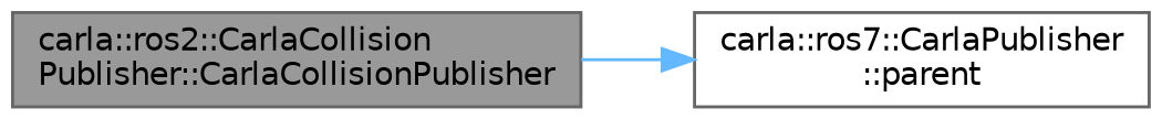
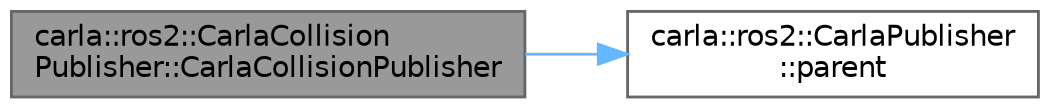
  digraph {
    rankdir=LR
    node [fontname=Helvetica fontsize=10 shape=box style=filled]
    n1 [color=gray40 fillcolor=grey60 fontcolor=black height=0.2 label="carla::ros2::CarlaCollision\lPublisher::CarlaCollisionPublisher" width=0.4]
-   n2 [color=grey40 fillcolor=white height=0.2 label="carla::ros7::CarlaPublisher\l::parent" width=0.4]
+   n2 [color=grey40 fillcolor=white height=0.2 label="carla::ros2::CarlaPublisher\l::parent" width=0.4]
    n1 -> n2 [color=steelblue1 fontname=Helvetica fontsize=10 labelfontname=Helvetica labelfontsize=10 style=solid]
  }
